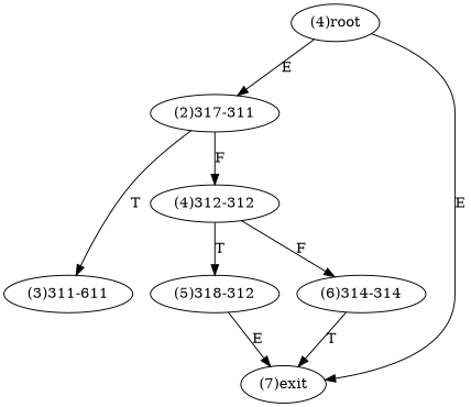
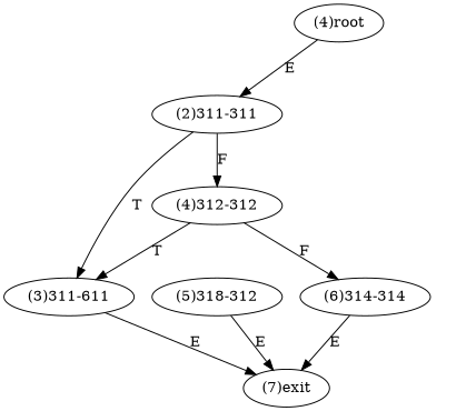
  digraph {
    n1 [label="(4)root"]
-   n2 [label="(2)317-311"]
+   n2 [label="(2)311-311"]
    n3 [label="(3)311-611"]
    n4 [label="(4)312-312"]
    n5 [label="(7)exit"]
    n6 [label="(5)318-312"]
    n7 [label="(6)314-314"]
    n1 -> n2 [label=E]
    n2 -> n3 [label=T]
    n2 -> n4 [label=F]
-   n1 -> n5 [label=E]
-   n4 -> n6 [label=T]
+   n3 -> n5 [label=E]
+   n4 -> n3 [label=T]
    n4 -> n7 [label=F]
    n6 -> n5 [label=E]
-   n7 -> n5 [label=T]
+   n7 -> n5 [label=E]
  }
